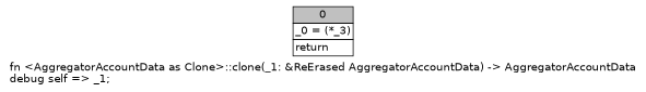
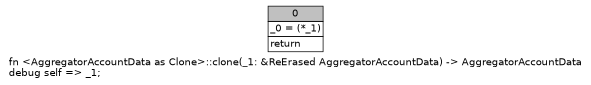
  digraph {
    fontname="DejaVu Sans"
    label=<fn &lt;AggregatorAccountData as Clone&gt;::clone(_1: &amp;ReErased AggregatorAccountData) -&gt; AggregatorAccountData<br align="left"/>debug self =&gt; _1;<br align="left"/>>
    rankdir=LR
-   n1 [fontname="DejaVu Sans" label=<<table border="0" cellborder="1" cellspacing="0"><tr><td bgcolor="gray" align="center" colspan="1">0</td></tr><tr><td align="left" balign="left">_0 = (*_3)<br/></td></tr><tr><td align="left">return</td></tr></table>> shape=none]
+   n1 [fontname="DejaVu Sans" label=<<table border="0" cellborder="1" cellspacing="0"><tr><td bgcolor="gray" align="center" colspan="1">0</td></tr><tr><td align="left" balign="left">_0 = (*_1)<br/></td></tr><tr><td align="left">return</td></tr></table>> shape=none]
  }
